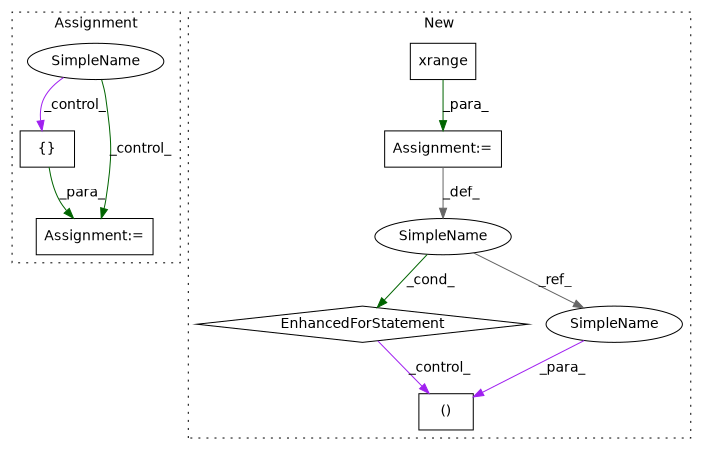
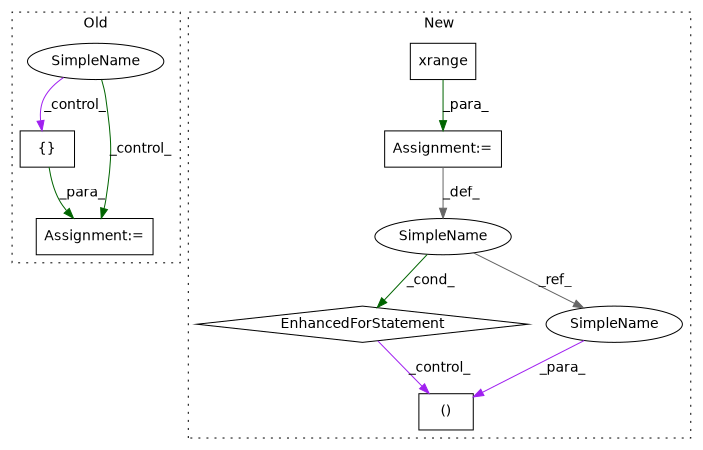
  digraph {
    fontname="DejaVu Sans"
    node [a=42 l=1 s="9377,9471" shape=box fontname="DejaVu Sans"]
    edge [color=darkgreen fontname="DejaVu Sans"]
    n1 [a=4 l="1,1" label="{}" s="9268,9274"]
    n2 [a=7 label="Assignment:=" s=9256]
    n3 [label=SimpleName shape=ellipse l="" s=""]
    n4 [a=32 l="7,1" label=xrange s="9450,9470"]
    n5 [a=7 l="65,2" label="Assignment:="]
    n6 [a=70 l="65,2" label=EnhancedForStatement shape=diamond]
    n7 [a=106 l=18 label="()" s=9523]
    n8 [label=SimpleName s=9446 shape=ellipse]
    n9 [label=SimpleName s=9540 shape=ellipse]
    subgraph cluster_1 {
-     label=Assignment
+     label=Old
      style=dotted
      n1
      n2
      n3
    }
    subgraph cluster_2 {
      label=New
      style=dotted
      n4
      n5
      n6
      n7
      n8
      n9
    }
    n1 -> n2 [label=_para_]
    n3 -> n1 [label=_control_ color=purple]
    n3 -> n2 [label=_control_]
    n4 -> n5 [label=_para_]
    n5 -> n8 [label=_def_ color=gray40]
    n6 -> n7 [label=_control_ color=purple]
    n8 -> n6 [label=_cond_]
    n8 -> n9 [label=_ref_ color=gray40]
    n9 -> n7 [label=_para_ color=purple]
  }
